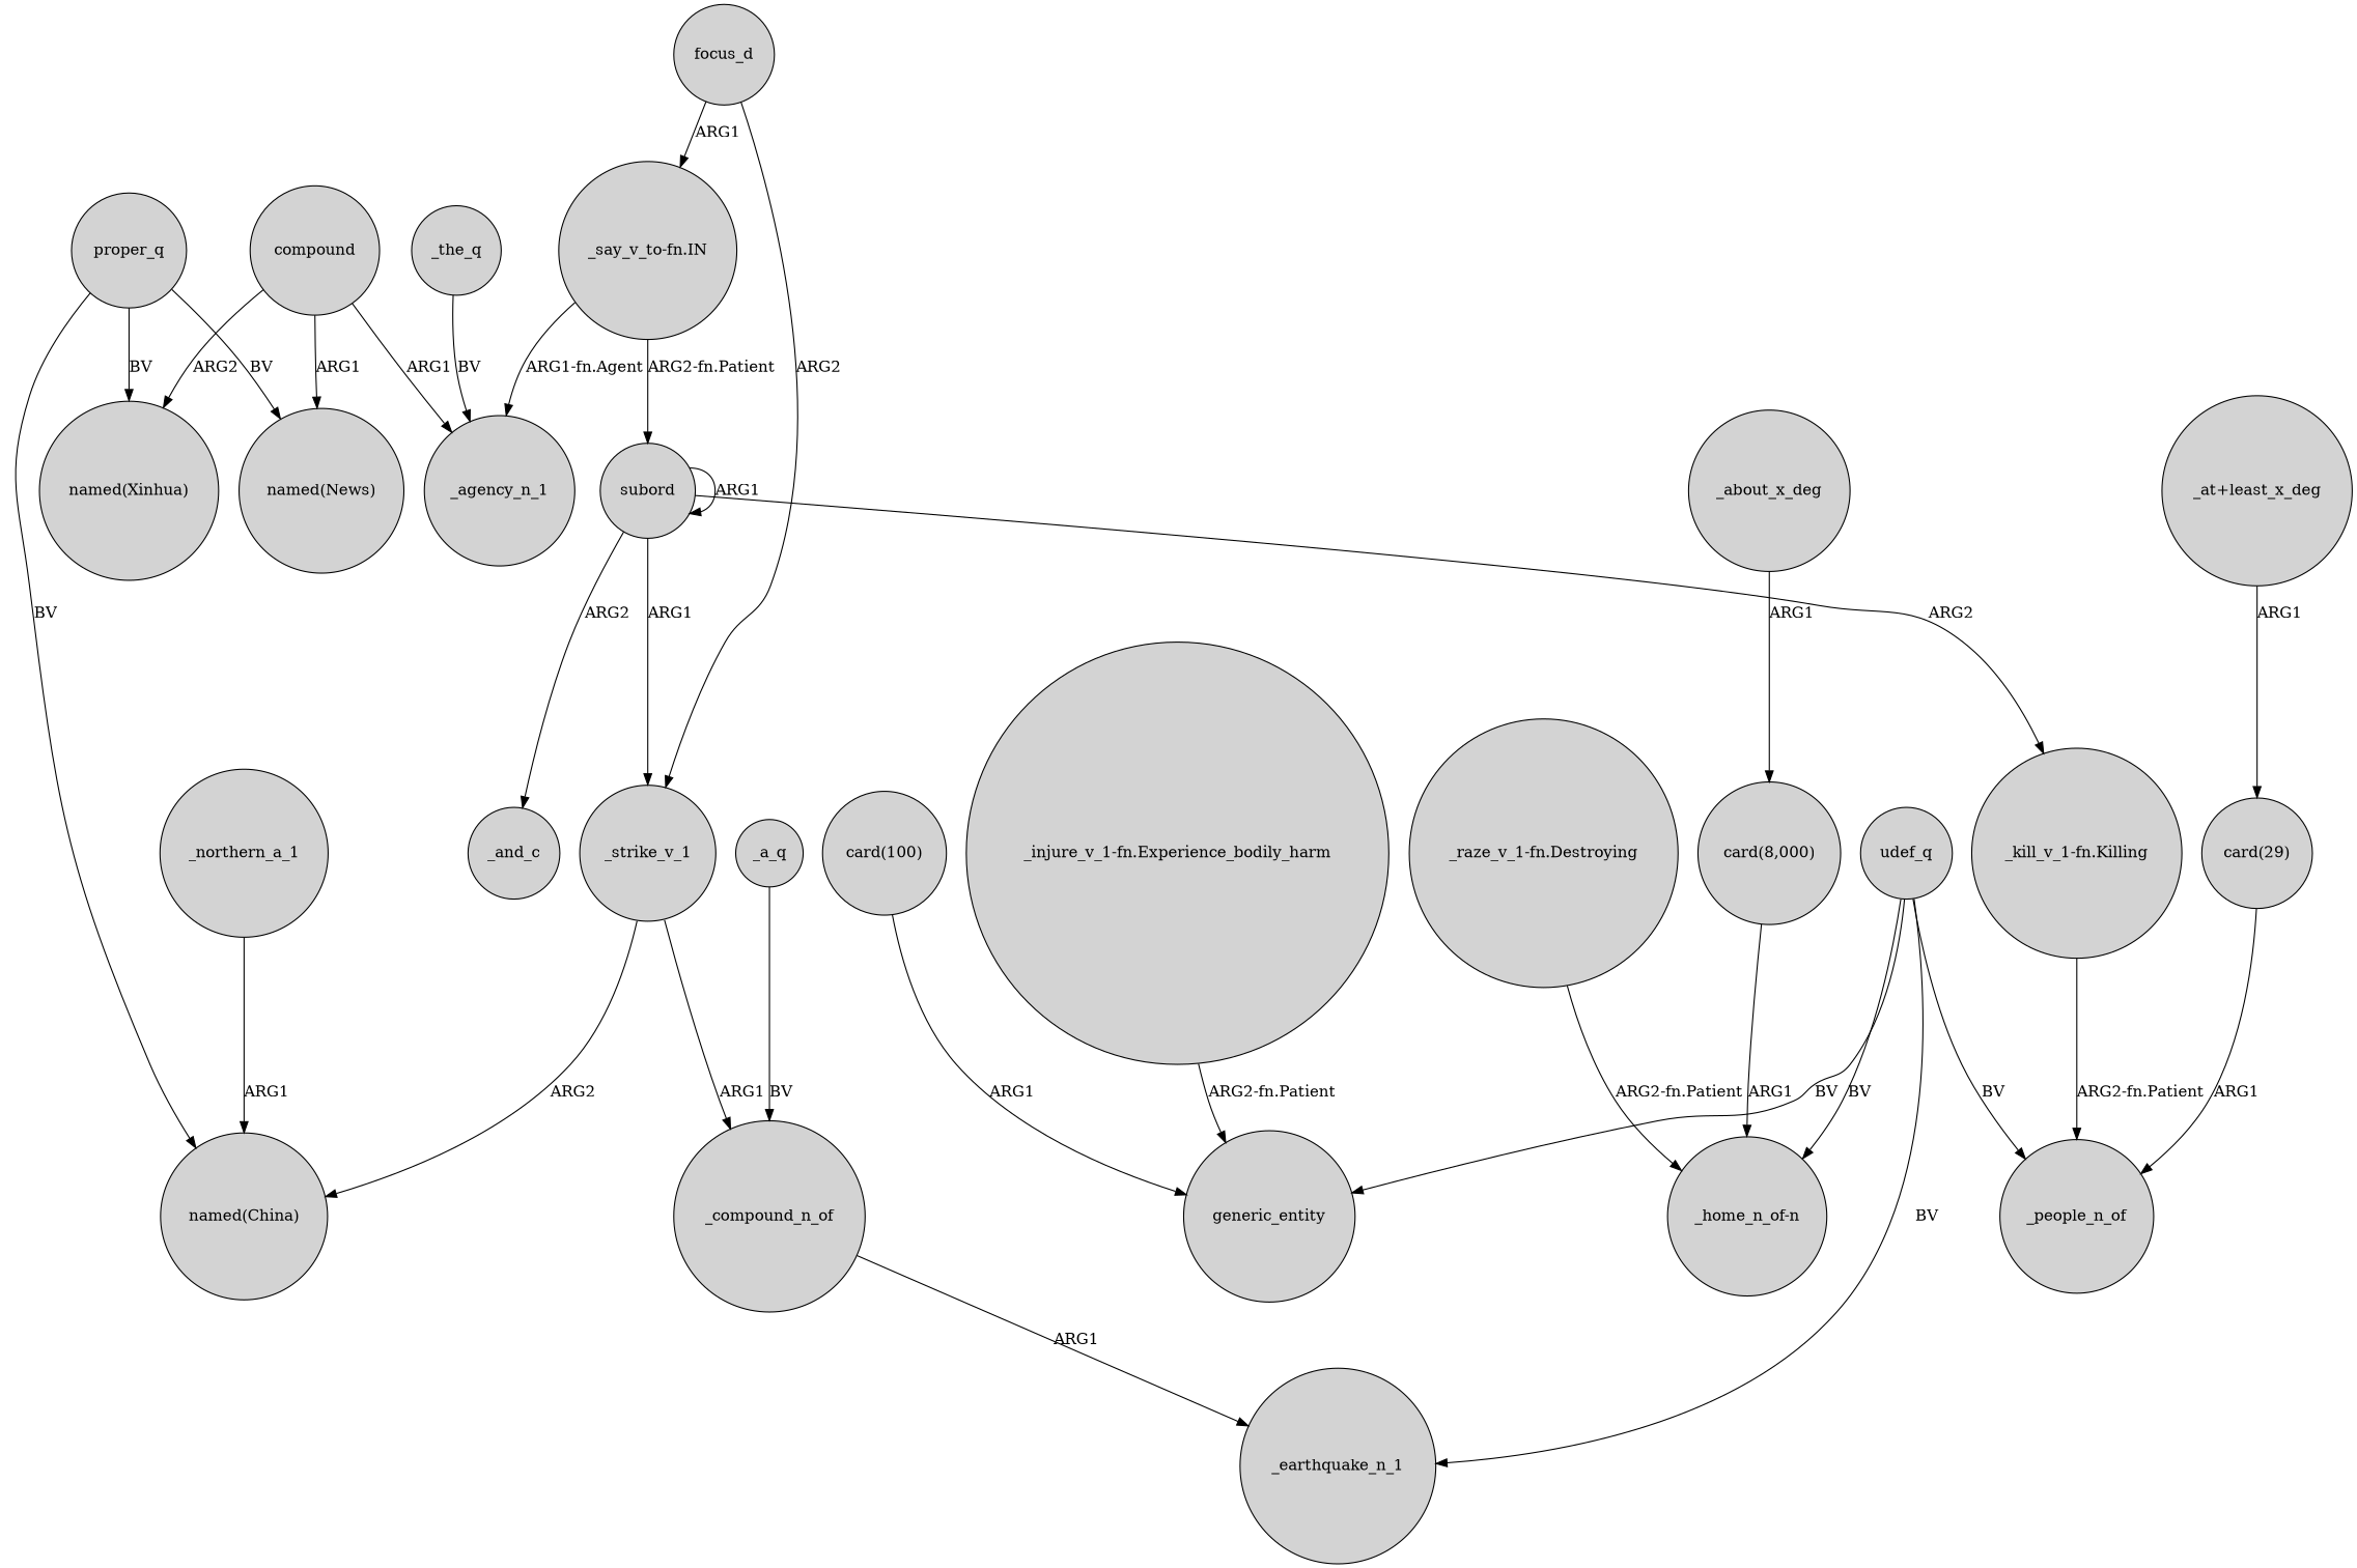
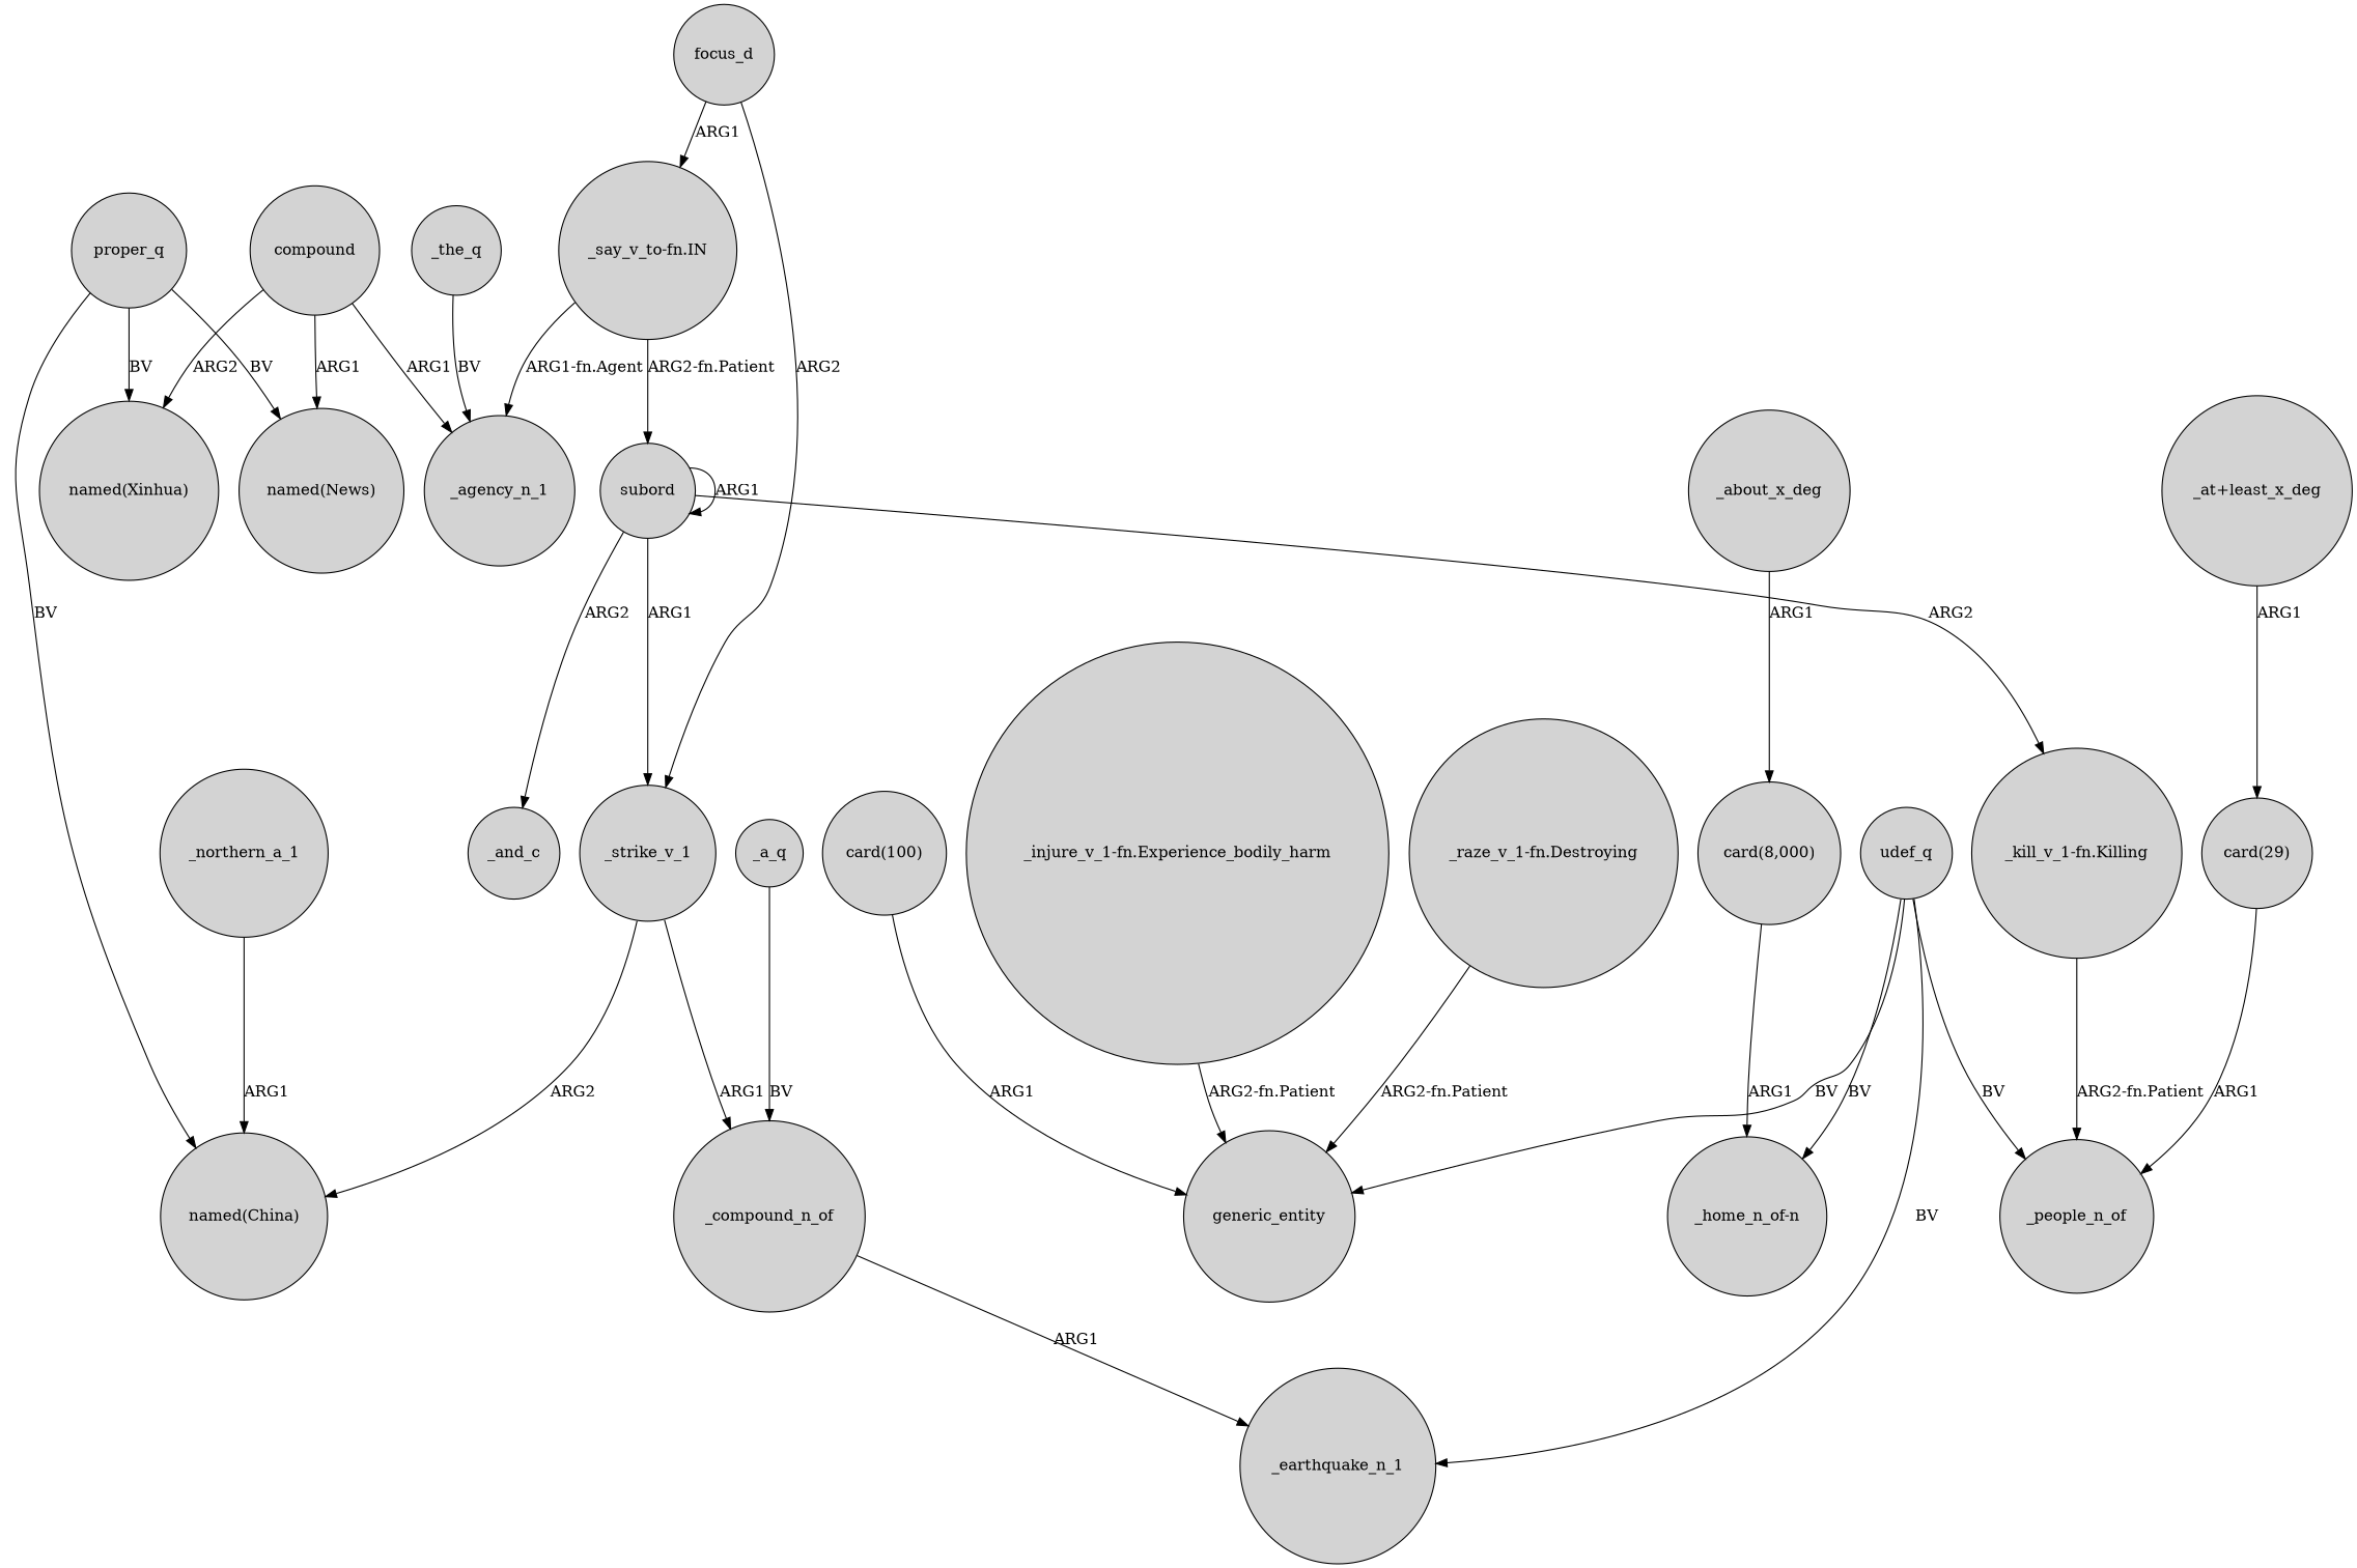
  digraph {
    node [shape=circle style=filled]
    compound
    "named(News)"
    _agency_n_1
    "named(Xinhua)"
    "_raze_v_1-fn.Destroying"
    "_home_n_of-n"
    _the_q
    _northern_a_1
    "named(China)"
    udef_q
    generic_entity
    _earthquake_n_1
    _people_n_of
    "_say_v_to-fn.IN"
    subord
    _strike_v_1
    "_kill_v_1-fn.Killing"
    _and_c
    "card(100)"
    _about_x_deg
    "card(8,000)"
    n22 [label=_compound_n_of]
    "_at+least_x_deg"
    "card(29)"
    proper_q
    focus_d
    _a_q
    "_injure_v_1-fn.Experience_bodily_harm"
    compound -> "named(News)" [label=ARG1]
    compound -> _agency_n_1 [label=ARG1]
    compound -> "named(Xinhua)" [label=ARG2]
-   "_raze_v_1-fn.Destroying" -> "_home_n_of-n" [label="ARG2-fn.Patient"]
+   "_raze_v_1-fn.Destroying" -> generic_entity [label="ARG2-fn.Patient"]
    _the_q -> _agency_n_1 [label=BV]
    _northern_a_1 -> "named(China)" [label=ARG1]
    udef_q -> "_home_n_of-n" [label=BV]
    udef_q -> generic_entity [label=BV]
    udef_q -> _earthquake_n_1 [label=BV]
    udef_q -> _people_n_of [label=BV]
    "_say_v_to-fn.IN" -> _agency_n_1 [label="ARG1-fn.Agent"]
    "_say_v_to-fn.IN" -> subord [label="ARG2-fn.Patient"]
    subord -> subord [label=ARG1]
    subord -> _strike_v_1 [label=ARG1]
    subord -> "_kill_v_1-fn.Killing" [label=ARG2]
    subord -> _and_c [label=ARG2]
    _strike_v_1 -> "named(China)" [label=ARG2]
    _strike_v_1 -> n22 [label=ARG1]
    "_kill_v_1-fn.Killing" -> _people_n_of [label="ARG2-fn.Patient"]
    "card(100)" -> generic_entity [label=ARG1]
    _about_x_deg -> "card(8,000)" [label=ARG1]
    "card(8,000)" -> "_home_n_of-n" [label=ARG1]
    n22 -> _earthquake_n_1 [label=ARG1]
    "_at+least_x_deg" -> "card(29)" [label=ARG1]
    "card(29)" -> _people_n_of [label=ARG1]
    proper_q -> "named(News)" [label=BV]
    proper_q -> "named(Xinhua)" [label=BV]
    proper_q -> "named(China)" [label=BV]
    focus_d -> "_say_v_to-fn.IN" [label=ARG1]
    focus_d -> _strike_v_1 [label=ARG2]
    _a_q -> n22 [label=BV]
    "_injure_v_1-fn.Experience_bodily_harm" -> generic_entity [label="ARG2-fn.Patient"]
  }
